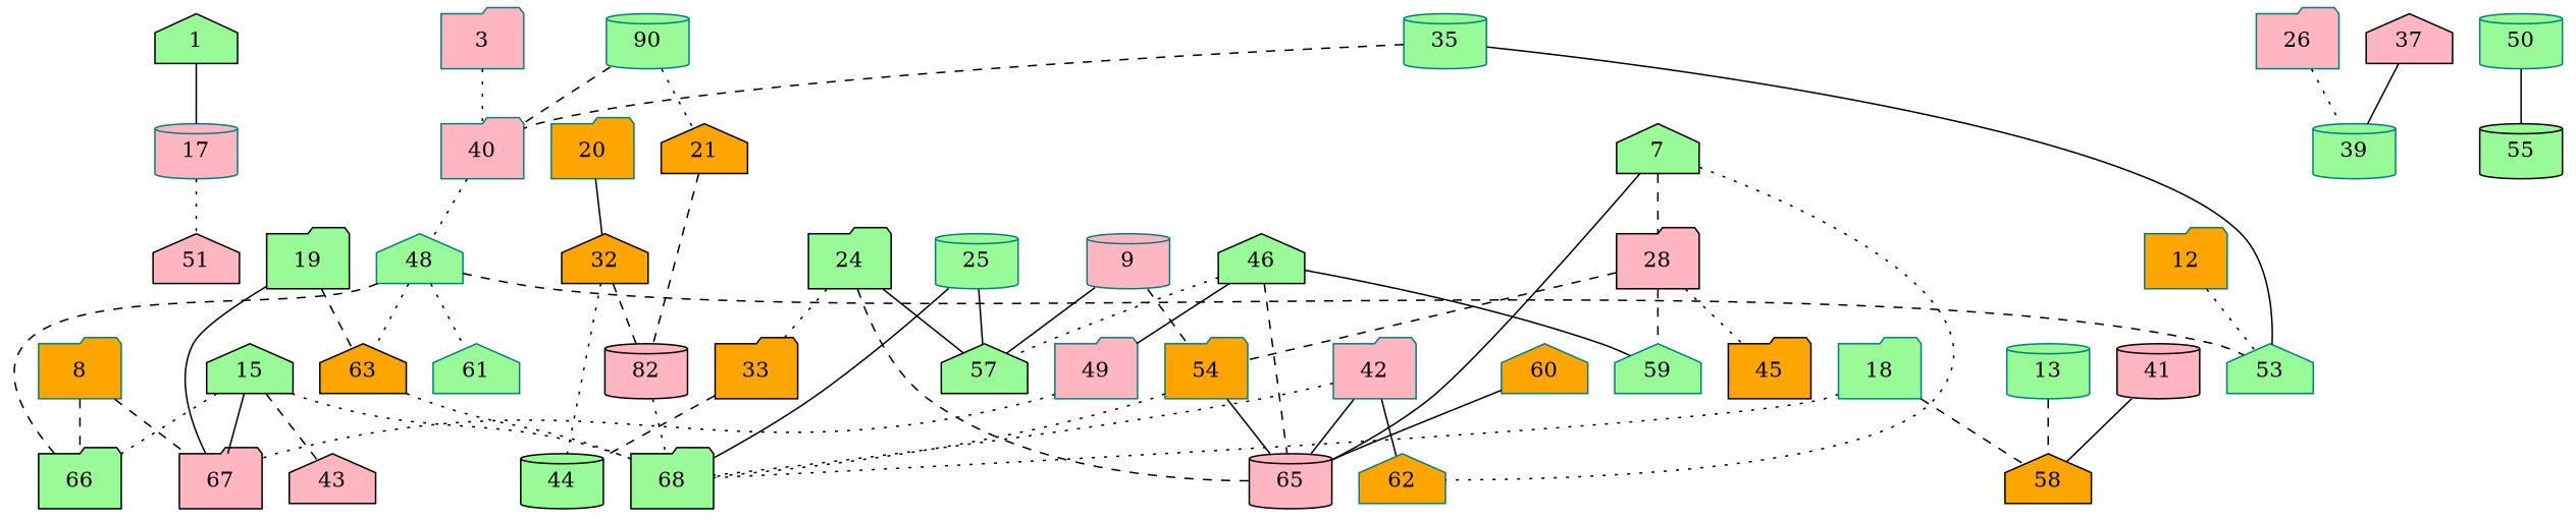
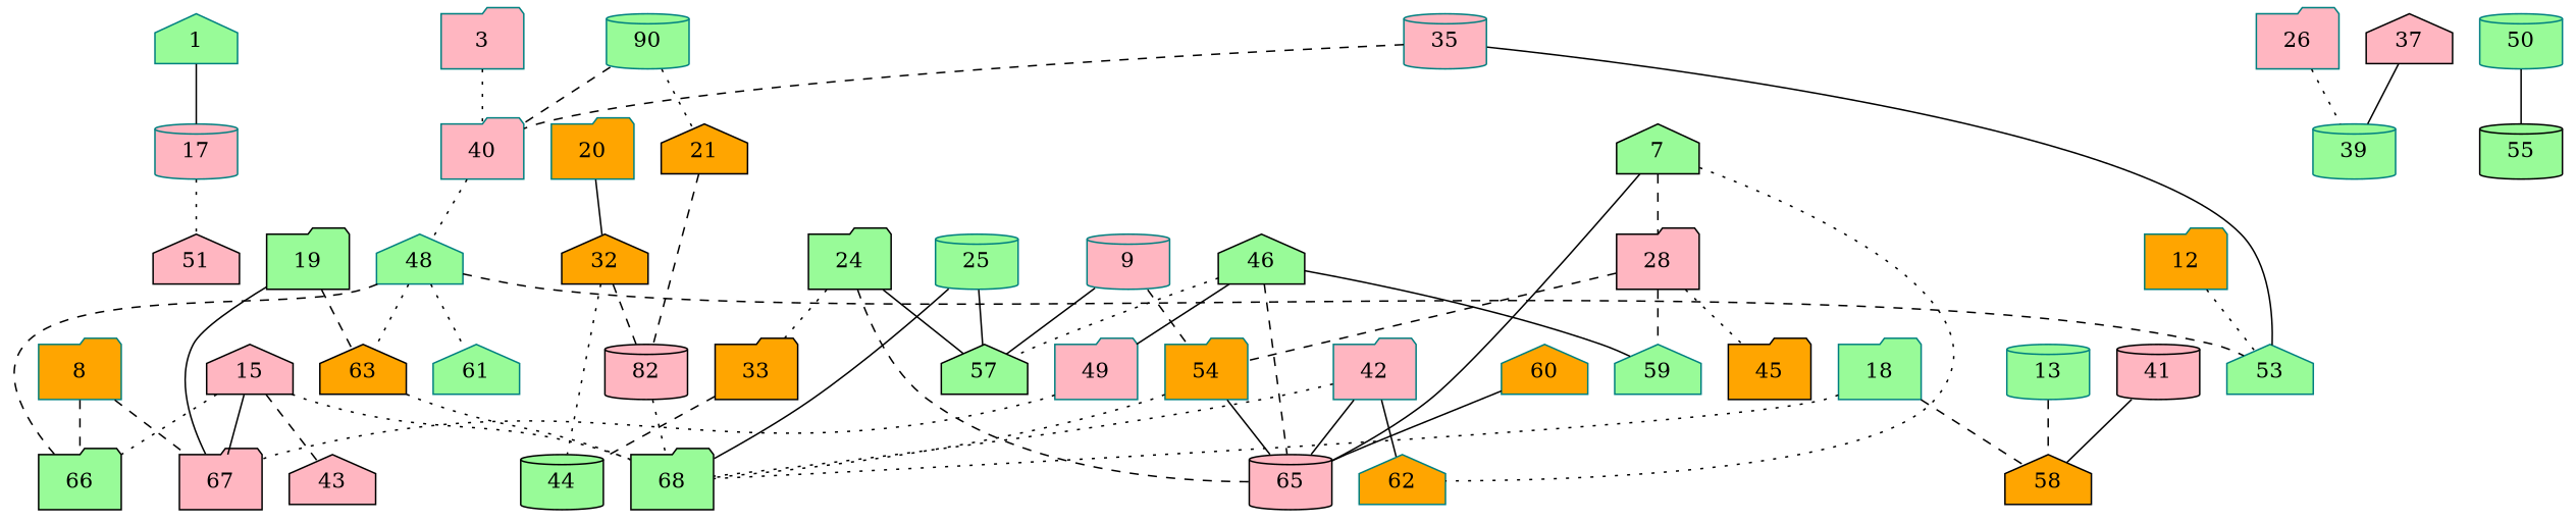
  graph {
    node [color=teal fillcolor=palegreen shape=house style=filled]
    edge [style=dotted weight=1.0]
    17 [fillcolor=lightpink shape=cylinder]
-   1 [color=black]
+   1
    51 [color=black fillcolor=lightpink]
    3 [fillcolor=lightpink shape=folder]
    40 [fillcolor=lightpink shape=folder]
    48
    7 [color=black]
    28 [color=black fillcolor=lightpink shape=folder]
    62 [fillcolor=orange]
    65 [color=black fillcolor=lightpink shape=cylinder]
    54 [fillcolor=orange shape=folder]
    45 [color=black fillcolor=orange shape=folder]
    59
    8 [fillcolor=orange shape=folder]
    66 [color=black shape=folder]
    67 [color=black fillcolor=lightpink shape=folder]
    9 [fillcolor=lightpink shape=cylinder]
    57 [color=black]
    68 [color=black shape=folder]
    n20 [label=90 shape=cylinder]
    21 [color=black fillcolor=orange]
    n22 [color=black fillcolor=lightpink label=82 shape=cylinder]
    12 [fillcolor=orange shape=folder]
    53
    13 [shape=cylinder]
    58 [color=black fillcolor=orange]
-   15 [color=black]
+   15 [color=black fillcolor=lightpink]
    43 [color=black fillcolor=lightpink]
    18 [shape=folder]
    19 [color=black shape=folder]
    63 [color=black fillcolor=orange]
    20 [fillcolor=orange shape=folder]
    32 [color=black fillcolor=orange]
    44 [color=black shape=cylinder]
    60 [fillcolor=orange]
    24 [color=black shape=folder]
    33 [color=black fillcolor=orange shape=folder]
    25 [shape=cylinder]
    26 [fillcolor=lightpink shape=folder]
    39 [shape=cylinder]
-   35 [shape=cylinder]
+   35 [fillcolor=lightpink shape=cylinder]
    37 [color=black fillcolor=lightpink]
    61
    41 [color=black fillcolor=lightpink shape=cylinder]
    42 [fillcolor=lightpink shape=folder]
    46 [color=black]
    49 [fillcolor=lightpink shape=folder]
    50 [shape=cylinder]
    55 [color=black shape=cylinder]
    17 -- 51
    1 -- 17 [style=solid]
    3 -- 40
    40 -- 48
    48 -- 66 [style=dashed]
    48 -- 53 [style=dashed]
    48 -- 63 [weight=2.0]
    48 -- 61
    7 -- 28 [style=dashed]
    7 -- 62
    7 -- 65 [style=solid]
    28 -- 54 [style=dashed]
    28 -- 45
    28 -- 59 [style=dashed]
    54 -- 65 [style=solid]
    54 -- 68
    8 -- 66 [style=dashed]
    8 -- 67 [style=dashed]
    9 -- 54 [style=dashed]
    9 -- 57 [style=solid]
    n20 -- 40 [style=dashed]
    n20 -- 21
    21 -- n22 [style=dashed]
    n22 -- 68
    12 -- 53
    13 -- 58 [style=dashed]
    15 -- 66
    15 -- 67 [style=solid weight=2.0]
    15 -- 68
    15 -- 43 [style=dashed]
    18 -- 68
    18 -- 58 [style=dashed]
    19 -- 67 [style=solid]
    19 -- 63 [style=dashed]
    63 -- 68 [weight=3.0]
    20 -- 32 [style=solid]
    32 -- n22 [style=dashed weight=2.0]
    32 -- 44
    60 -- 65 [style=solid]
    24 -- 65 [style=dashed]
    24 -- 57 [style=solid weight=2.0]
    24 -- 33
    33 -- 44 [style=dashed]
    25 -- 57 [style=solid]
    25 -- 68 [style=solid]
    26 -- 39
    35 -- 40 [style=dashed]
    35 -- 53 [style=solid]
    37 -- 39 [style=solid]
    41 -- 58 [style=solid]
    42 -- 62 [style=solid weight=2.0]
    42 -- 65 [style=solid]
    42 -- 68
    46 -- 65 [style=dashed]
    46 -- 59 [style=solid]
    46 -- 57
    46 -- 49 [style=solid]
    49 -- 67
    50 -- 55 [style=solid]
  }
